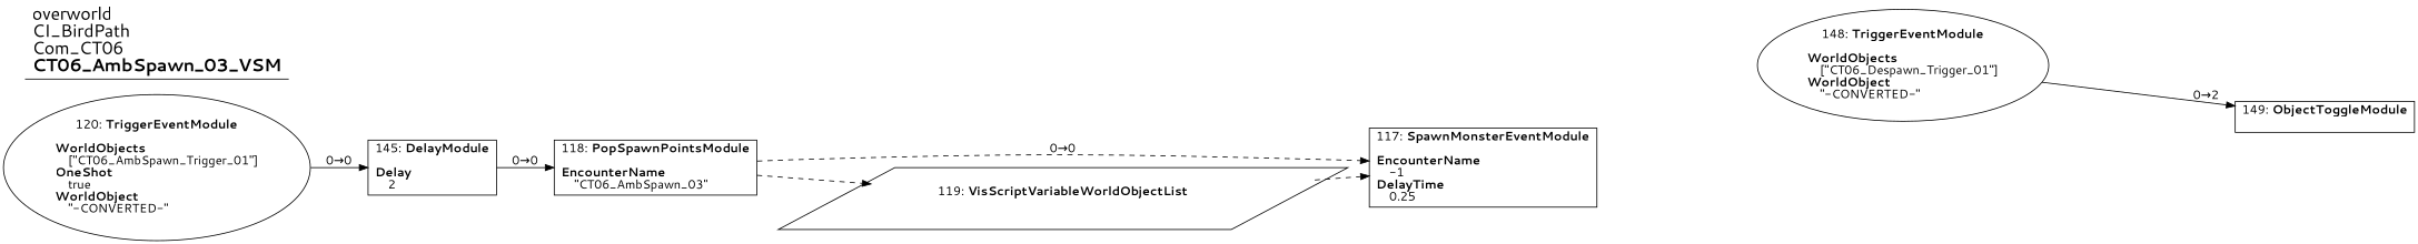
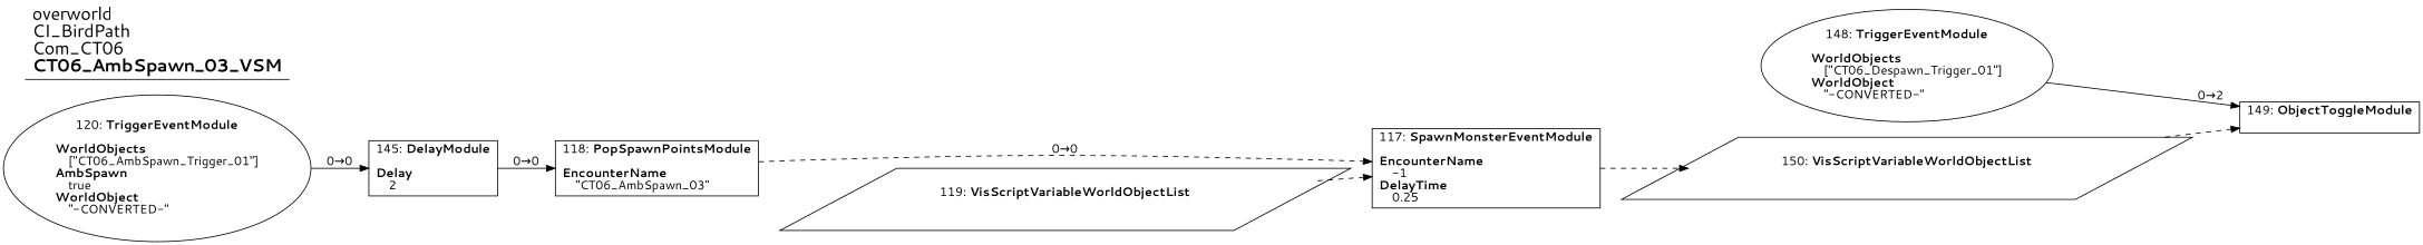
  digraph {
    fontname="Segoe UI"
    rankdir=LR
    splines=spline
    node [fontname="Segoe UI" shape=box]
    edge [fontname="Segoe UI" style=dashed]
    n1 [label=<117: <b>SpawnMonsterEventModule</b><br/><br/><b>EncounterName</b><br align="left"/>    -1<br align="left"/><b>DelayTime</b><br align="left"/>    0.25<br align="left"/>>]
+   n2 [label=<150: <b>VisScriptVariableWorldObjectList</b><br/><br/>> shape=parallelogram]
    n3 [label=<149: <b>ObjectToggleModule</b><br/><br/>>]
    n4 [label=<119: <b>VisScriptVariableWorldObjectList</b><br/><br/>> shape=parallelogram]
    n5 [label=<118: <b>PopSpawnPointsModule</b><br/><br/><b>EncounterName</b><br align="left"/>    &quot;CT06_AmbSpawn_03&quot;<br align="left"/>>]
-   n6 [label=<120: <b>TriggerEventModule</b><br/><br/><b>WorldObjects</b><br align="left"/>    [&quot;CT06_AmbSpawn_Trigger_01&quot;]<br align="left"/><b>OneShot</b><br align="left"/>    true<br align="left"/><b>WorldObject</b><br align="left"/>    &quot;-CONVERTED-&quot;<br align="left"/>> shape=oval]
+   n6 [label=<120: <b>TriggerEventModule</b><br/><br/><b>WorldObjects</b><br align="left"/>    [&quot;CT06_AmbSpawn_Trigger_01&quot;]<br align="left"/><b>AmbSpawn</b><br align="left"/>    true<br align="left"/><b>WorldObject</b><br align="left"/>    &quot;-CONVERTED-&quot;<br align="left"/>> shape=oval]
    n7 [label=<145: <b>DelayModule</b><br/><br/><b>Delay</b><br align="left"/>    2<br align="left"/>>]
    n8 [label=<148: <b>TriggerEventModule</b><br/><br/><b>WorldObjects</b><br align="left"/>    [&quot;CT06_Despawn_Trigger_01&quot;]<br align="left"/><b>WorldObject</b><br align="left"/>    &quot;-CONVERTED-&quot;<br align="left"/>> shape=oval]
    n9 [label=<<font point-size="20">overworld<br align="left"/>CI_BirdPath<br align="left"/>Com_CT06<br align="left"/><b>CT06_AmbSpawn_03_VSM</b><br align="left"/></font>> shape=underline]
+   n1 -> n2
+   n2 -> n3
    n4 -> n1
    n5 -> n1 [label="0→0"]
-   n5 -> n4
    n6 -> n7 [label="0→0" style=""]
    n7 -> n5 [label="0→0" style=""]
    n8 -> n3 [label="0→2" style=""]
  }
